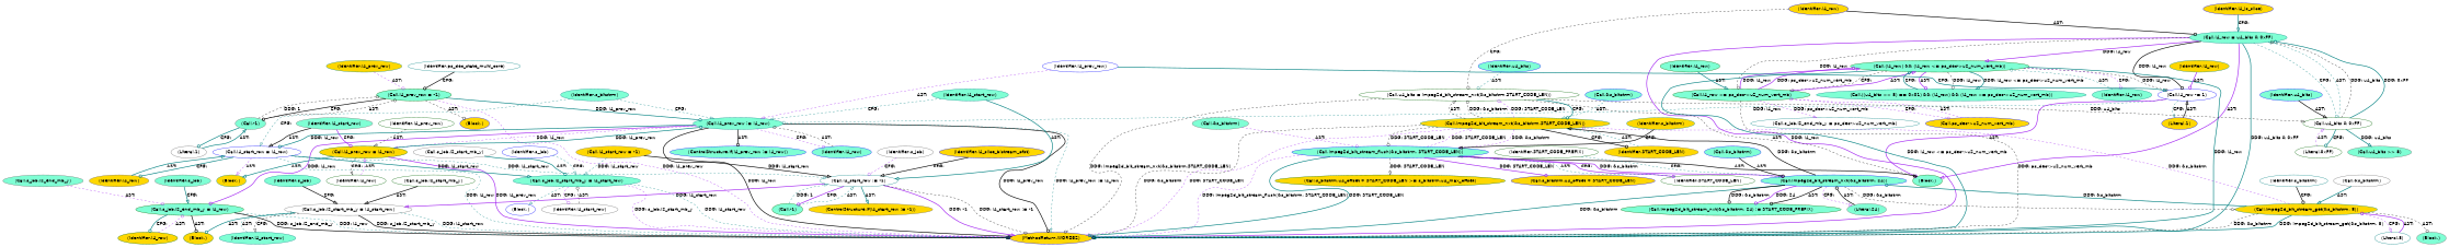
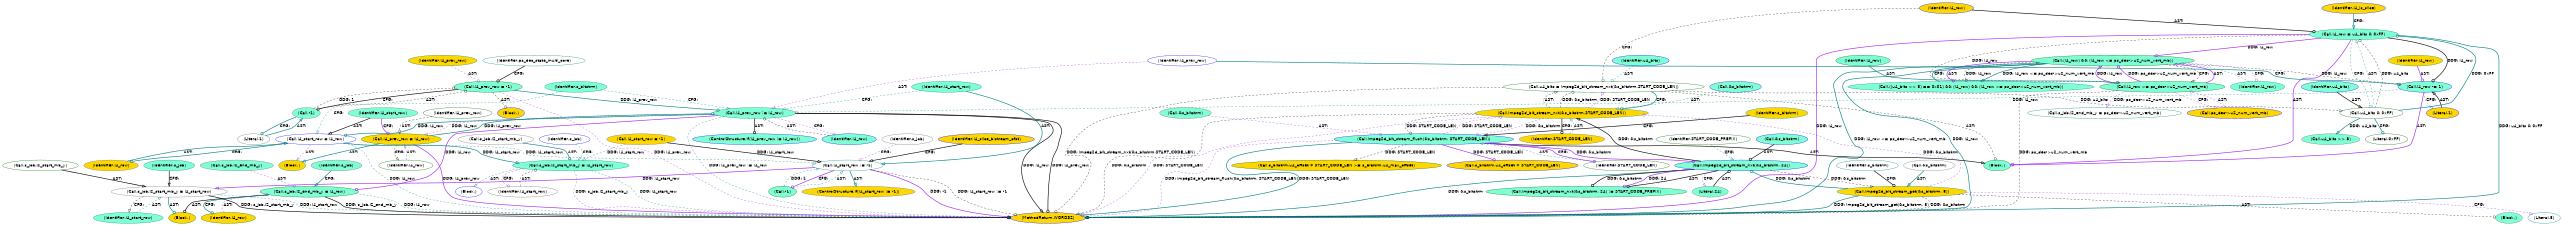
  digraph {
    fontname="DejaVu Sans"
    node [color=blue fillcolor=aquamarine fontname="DejaVu Sans" style=filled]
    edge [arrowhead=odot color=teal fontname="DejaVu Sans" style=dashed]
    n1 [color=teal label="(Call,i4_prev_row != i4_row)"]
    n2 [color=darkgreen fillcolor=gold label="(Call,i4_prev_row = i4_row)"]
    n3 [color=darkgreen label="(Call,s_job.i2_end_mb_y = i4_row)"]
    n4 [fillcolor=white label="(Call,i4_start_row = i4_row)"]
    n5 [label="(ControlStructure,if(i4_prev_row != i4_row))"]
    n6 [label="(Identifier,i4_row)"]
    n7 [fillcolor=gold label="(MethodReturn,WORD32)"]
    n8 [color=teal fillcolor=gold label="(Block,)"]
    n9 [color=darkgreen fillcolor=white label="(Identifier,i4_row)"]
    n10 [color=darkgreen fillcolor=gold label="(Block,)"]
    n11 [color=darkgreen fillcolor=gold label="(Identifier,i4_row)"]
    n12 [color=teal fillcolor=white label="(Call,i4_start_row != -1)"]
    n13 [color=teal label="(Call,s_job.i2_start_mb_y = i4_start_row)"]
    n14 [color=gray40 fillcolor=gold label="(Identifier,i4_row)"]
    n15 [color=darkgreen label="(Call,i4_prev_row = -1)"]
    n16 [color=gray40 label="(Call,-1)"]
    n17 [fillcolor=gold label="(Block,)"]
    n18 [color=gray40 fillcolor=white label="(Literal,1)"]
-   n19 [fillcolor=white label="(Call,i4_row -= 1)"]
+   n19 [label="(Call,i4_row -= 1)"]
    n20 [fillcolor=gold label="(Literal,1)"]
    n21 [color=darkgreen label="(Block,)"]
    n22 [color=teal label="(Call,i4_row = u4_bits & 0xFF)"]
    n23 [color=darkgreen fillcolor=white label="(Call,u4_bits & 0xFF)"]
    n24 [color=darkgreen label="(Call,(i4_row) && (i4_row <= ps_dec->u2_num_vert_mb))"]
    n25 [color=darkgreen label="(Call,i4_row <= ps_dec->u2_num_vert_mb)"]
    n26 [color=gray40 label="(Call,u4_bits >> 8)"]
    n27 [color=darkgreen fillcolor=white label="(Literal,0xFF)"]
    n28 [color=teal label="(Call,((u4_bits >> 8) == 0x01) && (i4_row) && (i4_row <= ps_dec->u2_num_vert_mb))"]
    n29 [color=teal label="(Identifier,i4_row)"]
    n30 [fillcolor=gold label="(Call,ps_dec->u2_num_vert_mb)"]
    n31 [color=teal fillcolor=white label="(Call,s_job.i2_end_mb_y = ps_dec->u2_num_vert_mb)"]
    n32 [color=darkgreen fillcolor=white label="(Call,u4_bits = impeg2d_bit_stream_nxt(&s_bitstrm,START_CODE_LEN))"]
    n33 [color=teal fillcolor=gold label="(Call,impeg2d_bit_stream_nxt(&s_bitstrm,START_CODE_LEN))"]
    n34 [label="(Call,impeg2d_bit_stream_flush(&s_bitstrm, START_CODE_LEN))"]
    n35 [color=gray40 fillcolor=gold label="(Identifier,START_CODE_LEN)"]
    n36 [label="(Call,impeg2d_bit_stream_nxt(&s_bitstrm, 24))"]
    n37 [color=darkgreen fillcolor=gold label="(Call,s_bitstrm.u4_offset + START_CODE_LEN >= s_bitstrm.u4_max_offset)"]
    n38 [fillcolor=gold label="(Call,s_bitstrm.u4_offset + START_CODE_LEN)"]
    n39 [color=darkgreen fillcolor=white label="(Identifier,START_CODE_LEN)"]
    n40 [color=teal fillcolor=gold label="(Call,impeg2d_bit_stream_get(&s_bitstrm, 8))"]
    n41 [color=teal fillcolor=white label="(Literal,8)"]
    n42 [color=gray40 label="(Block,)"]
    n43 [color=darkgreen label="(Call,impeg2d_bit_stream_nxt(&s_bitstrm, 24) != START_CODE_PREFIX)"]
    n44 [color=gray40 label="(Literal,24)"]
    n45 [color=gray40 fillcolor=white label="(Call,s_job.i2_start_mb_y = i4_start_row)"]
    n46 [color=darkgreen label="(Call,-1)"]
    n47 [color=gray40 fillcolor=gold label="(ControlStructure,if(i4_start_row != -1))"]
    n48 [color=gray40 fillcolor=white label="(Identifier,i4_start_row)"]
    n49 [fillcolor=white label="(Block,)"]
    n50 [color=teal label="(Identifier,i4_start_row)"]
    n51 [color=teal fillcolor=gold label="(Identifier,s_bitstrm)"]
    n52 [color=gray40 label="(Identifier,i4_start_row)"]
    n53 [color=teal fillcolor=gold label="(Identifier,i4_prev_row)"]
    n54 [color=darkgreen label="(Identifier,i4_row)"]
    n55 [color=teal label="(Identifier,i4_start_row)"]
    n56 [color=darkgreen fillcolor=white label="(Call,s_job.i2_start_mb_y)"]
    n57 [color=gray40 fillcolor=white label="(Call,s_job.i2_start_mb_y)"]
    n58 [color=teal fillcolor=white label="(Identifier,ps_dec_state_multi_core)"]
    n59 [label="(Identifier,u4_bits)"]
    n60 [color=teal fillcolor=white label="(Identifier,s_bitstrm)"]
    n61 [fillcolor=gold label="(Identifier,i4_is_slice)"]
    n62 [color=teal label="(Identifier,s_job)"]
    n63 [color=teal label="(Identifier,s_bitstrm)"]
    n64 [color=gray40 fillcolor=white label="(Identifier,s_job)"]
    n65 [color=gray40 fillcolor=white label="(Call,&s_bitstrm)"]
    n66 [label="(Identifier,u4_bits)"]
    n67 [color=gray40 label="(Identifier,s_job)"]
    n68 [fillcolor=gold label="(Identifier,i4_row)"]
    n69 [label="(Call,&s_bitstrm)"]
    n70 [color=gray40 label="(Call,s_job.i2_end_mb_y)"]
    n71 [color=darkgreen fillcolor=white label="(Identifier,i4_prev_row)"]
    n72 [color=darkgreen fillcolor=white label="(Identifier,START_CODE_PREFIX)"]
    n73 [fillcolor=white label="(Identifier,i4_prev_row)"]
    n74 [fillcolor=gold label="(Identifier,i4_slice_bistream_ofst)"]
    n75 [color=teal fillcolor=gold label="(Identifier,i4_row)"]
    n76 [color=gray40 label="(Call,&s_bitstrm)"]
    n77 [color=gray40 fillcolor=gold label="(Call,i4_start_row = -1)"]
    n78 [label="(Call,&s_bitstrm)"]
    n79 [fillcolor=white label="(Identifier,s_job)"]
    n1 -> n2 [arrowhead=onormal color=purple label="DDG: i4_row"]
    n1 -> n3 [color=purple label="DDG: i4_row" style=bold]
    n1 -> n4 [label="DDG: i4_row" style=bold]
    n1 -> n5 [color=black label="AST: " style=bold]
    n1 -> n6 [color=purple label="CFG: "]
    n1 -> n7 [color=black label="DDG: i4_prev_row" style=bold]
    n1 -> n7 [arrowhead=onormal label="DDG: i4_prev_row != i4_row"]
    n1 -> n7 [arrowhead=onormal color=black label="DDG: i4_row" style=bold]
    n2 -> n1 [label="DDG: i4_prev_row" style=bold]
    n2 -> n7 [color=purple label="DDG: i4_prev_row" style=bold]
    n2 -> n8 [arrowhead=onormal label="AST: " style=bold]
    n2 -> n9 [arrowhead=onormal color=black label="CFG: "]
    n3 -> n7 [arrowhead=onormal color=black label="DDG: s_job.i2_end_mb_y" style=bold]
    n3 -> n7 [label="DDG: i4_row"]
    n3 -> n10 [color=black label="AST: " style=bold]
    n3 -> n11 [label="CFG: " style=bold]
    n4 -> n7 [label="DDG: i4_row"]
    n4 -> n8 [arrowhead=onormal color=purple label="AST: "]
    n4 -> n12 [label="DDG: i4_start_row"]
    n4 -> n13 [arrowhead=onormal label="DDG: i4_start_row" style=bold]
    n4 -> n14 [label="CFG: " style=bold]
    n6 -> n1 [color=black label="AST: "]
    n9 -> n2 [arrowhead=onormal color=purple label="AST: "]
    n11 -> n3 [color=purple label="AST: "]
    n12 -> n7 [arrowhead=onormal color=purple label="DDG: -1" style=bold]
    n12 -> n7 [color=black label="DDG: i4_start_row != -1"]
    n12 -> n45 [arrowhead=onormal color=purple label="DDG: i4_start_row" style=bold]
    n12 -> n46 [color=purple label="CFG: " style=bold]
    n12 -> n47 [arrowhead=onormal label="AST: " style=bold]
    n13 -> n7 [color=purple label="DDG: s_job.i2_start_mb_y"]
    n13 -> n7 [label="DDG: i4_start_row"]
    n13 -> n48 [color=purple label="CFG: "]
    n13 -> n49 [arrowhead=onormal label="AST: "]
    n14 -> n4 [arrowhead=onormal label="AST: " style=bold]
    n15 -> n1 [label="DDG: i4_prev_row" style=bold]
    n15 -> n7 [color=purple label="DDG: i4_prev_row"]
    n15 -> n16 [color=black label="CFG: " style=bold]
    n15 -> n17 [color=black label="AST: "]
    n16 -> n15 [color=black label="AST: "]
    n16 -> n15 [color=black label="DDG: 1"]
    n16 -> n18 [label="CFG: " style=bold]
    n18 -> n16 [arrowhead=onormal label="AST: " style=bold]
    n19 -> n1 [label="DDG: i4_row"]
    n19 -> n20 [arrowhead=onormal label="CFG: "]
    n19 -> n21 [color=purple label="AST: " style=bold]
    n20 -> n19 [arrowhead=onormal color=black label="AST: " style=bold]
    n22 -> n7 [arrowhead=onormal label="DDG: u4_bits & 0xFF" style=bold]
    n22 -> n7 [arrowhead=onormal color=purple label="DDG: i4_row" style=bold]
    n22 -> n19 [color=black label="DDG: i4_row" style=bold]
    n22 -> n21 [arrowhead=onormal color=purple label="AST: " style=bold]
    n22 -> n23 [label="CFG: "]
    n22 -> n24 [arrowhead=onormal color=purple label="DDG: i4_row" style=bold]
    n22 -> n25 [color=black label="DDG: i4_row"]
    n23 -> n22 [arrowhead=onormal label="AST: "]
    n23 -> n22 [color=black label="DDG: u4_bits"]
    n23 -> n22 [label="DDG: 0xFF" style=bold]
    n23 -> n26 [arrowhead=onormal label="DDG: u4_bits" style=bold]
    n23 -> n27 [label="CFG: " style=bold]
    n24 -> n7 [arrowhead=onormal label="DDG: i4_row <= ps_dec->u2_num_vert_mb" style=bold]
    n24 -> n7 [arrowhead=onormal label="DDG: i4_row" style=bold]
    n24 -> n19 [color=black label="DDG: i4_row"]
    n24 -> n25 [arrowhead=onormal color=black label="CFG: "]
    n24 -> n28 [color=purple label="AST: " style=bold]
    n24 -> n28 [color=black label="DDG: i4_row"]
    n24 -> n28 [arrowhead=onormal label="DDG: i4_row <= ps_dec->u2_num_vert_mb" style=bold]
    n24 -> n29 [color=purple label="CFG: "]
    n25 -> n7 [color=black label="DDG: ps_dec->u2_num_vert_mb"]
    n25 -> n24 [arrowhead=onormal color=purple label="AST: " style=bold]
    n25 -> n24 [arrowhead=onormal color=purple label="DDG: i4_row" style=bold]
    n25 -> n24 [color=purple label="DDG: ps_dec->u2_num_vert_mb" style=bold]
    n25 -> n30 [color=purple label="CFG: "]
    n25 -> n31 [arrowhead=onormal color=purple label="DDG: ps_dec->u2_num_vert_mb"]
-   n27 -> n23 [arrowhead=onormal color=purple label="AST: "]
    n28 -> n24 [arrowhead=onormal label="CFG: " style=bold]
    n29 -> n24 [label="AST: "]
    n30 -> n25 [color=purple label="AST: "]
    n32 -> n7 [color=black label="DDG: impeg2d_bit_stream_nxt(&s_bitstrm,START_CODE_LEN)"]
    n32 -> n21 [color=black label="AST: "]
    n32 -> n23 [arrowhead=onormal color=black label="DDG: u4_bits"]
    n32 -> n33 [label="CFG: " style=bold]
    n33 -> n7 [arrowhead=onormal color=black label="DDG: &s_bitstrm"]
    n33 -> n7 [arrowhead=onormal color=purple label="DDG: START_CODE_LEN"]
    n33 -> n32 [arrowhead=onormal color=black label="AST: "]
    n33 -> n32 [color=black label="DDG: &s_bitstrm"]
    n33 -> n32 [color=purple label="DDG: START_CODE_LEN"]
    n33 -> n34 [color=purple label="DDG: &s_bitstrm"]
    n33 -> n34 [color=black label="DDG: START_CODE_LEN"]
    n33 -> n35 [color=black label="CFG: " style=bold]
    n34 -> n7 [color=purple label="DDG: impeg2d_bit_stream_flush(&s_bitstrm, START_CODE_LEN)"]
    n34 -> n7 [label="DDG: START_CODE_LEN" style=bold]
    n34 -> n21 [arrowhead=onormal color=black label="AST: " style=bold]
    n34 -> n33 [color=purple label="DDG: START_CODE_LEN"]
    n34 -> n36 [color=purple label="DDG: &s_bitstrm" style=bold]
    n34 -> n37 [arrowhead=onormal color=black label="DDG: START_CODE_LEN"]
    n34 -> n38 [color=purple label="DDG: START_CODE_LEN" style=bold]
    n34 -> n39 [color=purple label="CFG: " style=bold]
    n35 -> n33 [arrowhead=onormal label="AST: "]
    n36 -> n7 [arrowhead=onormal label="DDG: &s_bitstrm" style=bold]
    n36 -> n33 [arrowhead=onormal color=black label="DDG: &s_bitstrm" style=bold]
    n36 -> n40 [arrowhead=onormal color=black label="DDG: &s_bitstrm"]
    n36 -> n43 [color=black label="AST: " style=bold]
    n36 -> n43 [color=black label="DDG: &s_bitstrm" style=bold]
    n36 -> n43 [color=purple label="DDG: 24" style=bold]
    n36 -> n44 [arrowhead=onormal color=purple label="CFG: "]
    n39 -> n34 [arrowhead=onormal label="AST: "]
    n40 -> n7 [arrowhead=onormal label="DDG: impeg2d_bit_stream_get(&s_bitstrm, 8)" style=bold]
    n40 -> n7 [color=black label="DDG: &s_bitstrm"]
    n40 -> n33 [color=purple label="DDG: &s_bitstrm"]
    n40 -> n36 [label="DDG: &s_bitstrm" style=bold]
    n40 -> n41 [arrowhead=onormal color=purple label="CFG: "]
    n40 -> n42 [color=black label="AST: "]
-   n41 -> n40 [color=purple label="AST: " style=bold]
    n44 -> n36 [color=black label="AST: " style=bold]
    n45 -> n7 [color=black label="DDG: s_job.i2_start_mb_y" style=bold]
    n45 -> n7 [arrowhead=onormal label="DDG: i4_start_row"]
    n45 -> n10 [label="AST: " style=bold]
    n45 -> n50 [arrowhead=onormal color=black label="CFG: "]
    n46 -> n12 [arrowhead=onormal label="AST: "]
    n46 -> n12 [arrowhead=onormal label="DDG: 1"]
    n48 -> n13 [color=black label="AST: "]
    n50 -> n45 [arrowhead=onormal label="AST: "]
    n51 -> n34 [arrowhead=onormal color=black label="CFG: " style=bold]
    n52 -> n2 [color=purple label="CFG: " style=bold]
    n52 -> n4 [arrowhead=onormal color=black label="AST: " style=bold]
    n53 -> n15 [color=purple label="AST: "]
    n54 -> n25 [arrowhead=onormal label="AST: " style=bold]
    n55 -> n1 [arrowhead=onormal label="CFG: "]
    n55 -> n12 [arrowhead=onormal label="AST: " style=bold]
    n56 -> n45 [arrowhead=onormal color=black label="AST: " style=bold]
    n57 -> n13 [label="AST: " style=bold]
    n58 -> n15 [color=black label="CFG: " style=bold]
    n59 -> n32 [label="AST: "]
    n60 -> n40 [color=black label="CFG: " style=bold]
    n61 -> n22 [arrowhead=onormal label="CFG: " style=bold]
    n62 -> n45 [arrowhead=onormal color=black label="CFG: " style=bold]
    n63 -> n1 [arrowhead=onormal label="CFG: "]
    n63 -> n4 [arrowhead=onormal label="CFG: "]
    n64 -> n12 [color=purple label="CFG: "]
    n65 -> n40 [arrowhead=onormal label="AST: " style=bold]
    n66 -> n23 [arrowhead=onormal color=black label="AST: " style=bold]
    n67 -> n3 [arrowhead=onormal label="CFG: " style=bold]
    n68 -> n22 [color=black label="AST: " style=bold]
    n68 -> n32 [color=black label="CFG: "]
    n69 -> n33 [arrowhead=onormal label="AST: "]
    n70 -> n3 [color=purple label="AST: "]
    n71 -> n2 [arrowhead=onormal color=black label="AST: "]
    n72 -> n36 [arrowhead=onormal label="CFG: "]
    n73 -> n1 [arrowhead=onormal color=purple label="AST: "]
    n73 -> n19 [arrowhead=onormal label="CFG: " style=bold]
    n74 -> n12 [arrowhead=onormal color=black label="CFG: " style=bold]
    n75 -> n19 [color=purple label="AST: " style=bold]
    n76 -> n34 [color=purple label="AST: "]
    n77 -> n12 [arrowhead=onormal color=black label="DDG: i4_start_row" style=bold]
    n77 -> n13 [arrowhead=onormal label="DDG: i4_start_row"]
    n78 -> n36 [color=black label="AST: " style=bold]
    n79 -> n13 [arrowhead=onormal label="CFG: "]
  }
